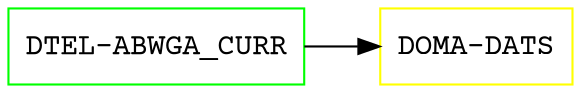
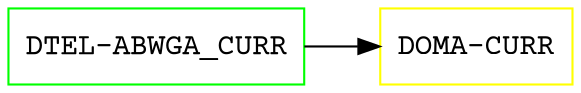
  digraph {
    rankdir=LR
    fontname="Courier Prime"
    node [shape=box fontname="Courier Prime"]
    "DTEL-ABWGA_CURR" [color=green]
-   "DOMA-DATS" [color=yellow]
+   "DOMA-DATS" [color=yellow label="DOMA-CURR"]
    "DTEL-ABWGA_CURR" -> "DOMA-DATS" [fontname="Courier Prime"]
  }
